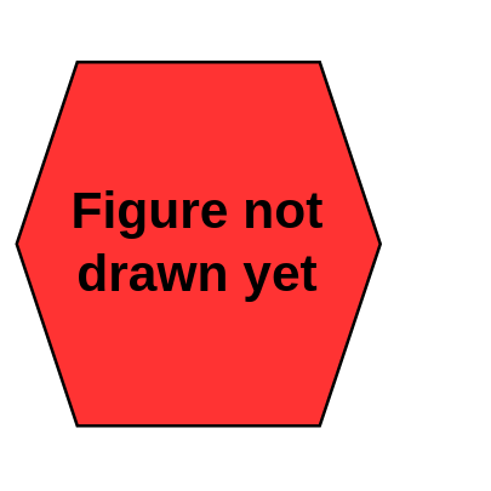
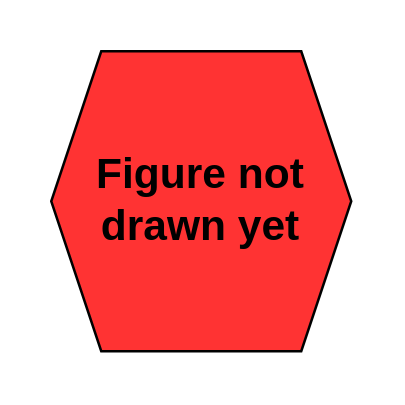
  <mxCell id="0" />
  <mxCell id="1" parent="0" />
- <mxCell id="2" value="Figure not&lt;br style=&quot;font-size: 17px;&quot;&gt;drawn yet" style="shape=hexagon;perimeter=hexagonPerimeter2;whiteSpace=wrap;html=1;fixedSize=1;fillColor=#FF3333;fontSize=17;fontStyle=1" vertex="1" parent="1"><mxGeometry x="5" y="20" width="120" height="120" as="geometry" /></mxCell>
+ <mxCell id="2" value="Figure not&lt;br style=&quot;font-size: 17px;&quot;&gt;drawn yet" style="shape=hexagon;perimeter=hexagonPerimeter2;whiteSpace=wrap;html=1;fixedSize=1;fillColor=#FF3333;fontSize=17;fontStyle=1" vertex="1" parent="1"><mxGeometry x="20" y="20" width="120" height="120" as="geometry" /></mxCell>
